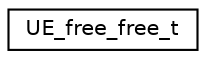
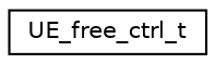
  digraph {
    rankdir=LR
-   n1 [color=black fillcolor=white fontname=Helvetica fontsize=10 height=0.2 label=UE_free_free_t shape=record style=filled width=0.4]
+   n1 [color=black fillcolor=white fontname=Helvetica fontsize=10 height=0.2 label=UE_free_ctrl_t shape=record style=filled width=0.4]
  }
